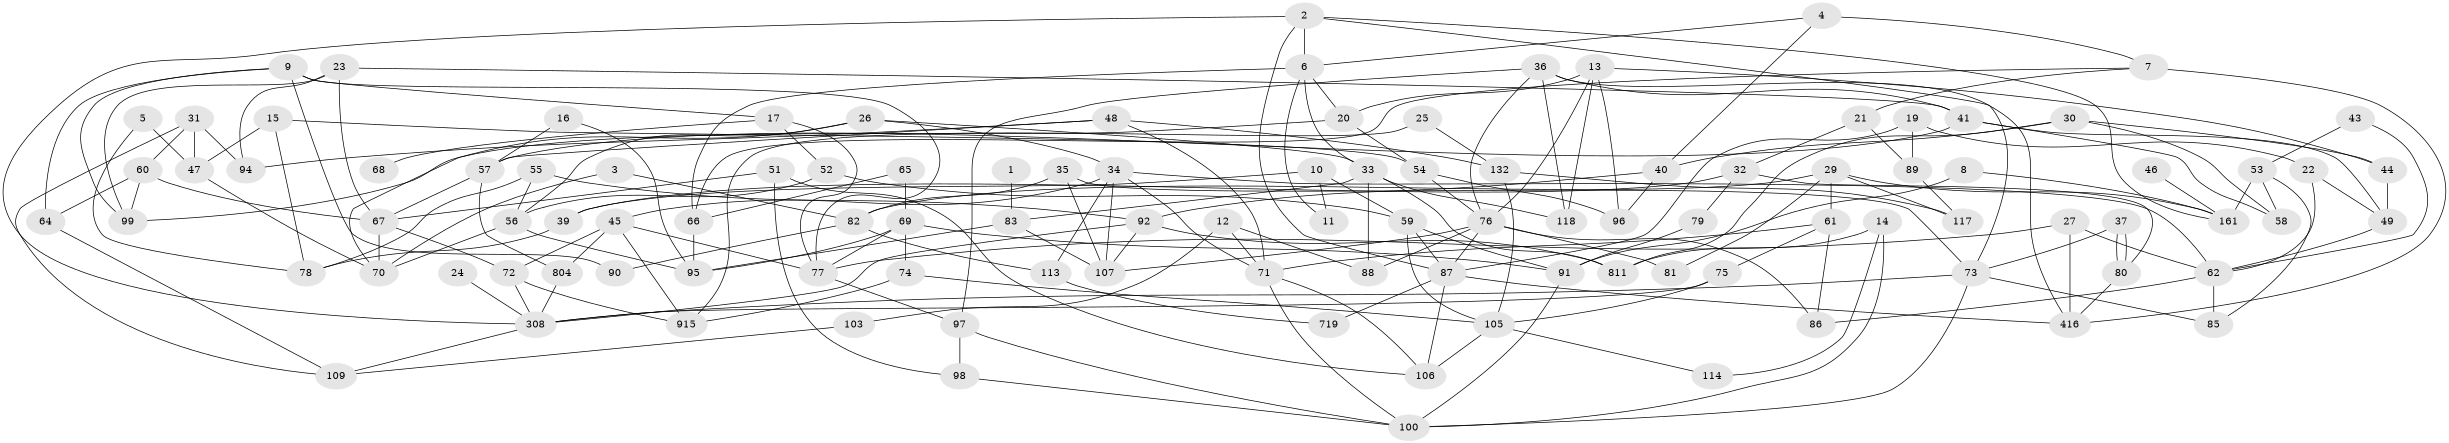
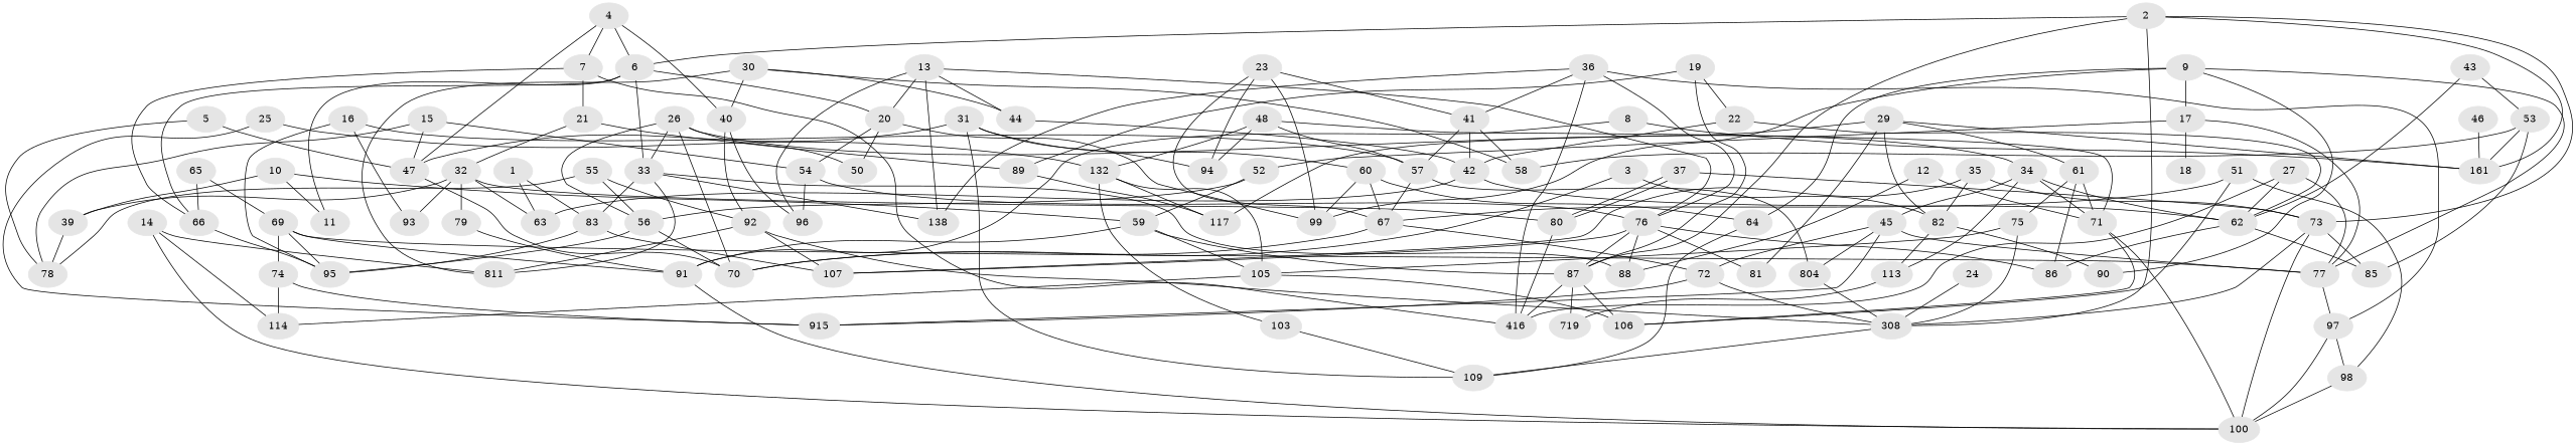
  graph {
    node [color=gray90 style=filled]
    1
+   63
    83
    95
    107
    2
    6
    73
    87
    n10 [label=161]
    n11 [label=308]
    11
    20
    33
    66
    100
    85
    n18 [label=416]
    106
    n20 [label=719]
    109
    3
    70
    82
    90
    113
    4
    7
    40
    47
    21
    96
    92
    5
    78
    99
    54
+   50
    88
-   118
+   118 [label=138]
    n41 [label=811]
    89
    32
    8
    91
    9
    17
    64
    77
-   18 [label=68]
+   18
    52
    27
    62
    97
    10
    39
    59
    105
    12
    71
    13
    44
    76
-   49
+   49 [label=42]
    81
    86
    14
    114
    15
    16
    57
+   93
    67
    n74 [label=804]
    56
    19
    22
    117
    79
    80
    23
    41
    94
    58
    72
    24
    n87 [label=132]
    25
    n89 [label=915]
    103
    26
    34
    45
    46
    29
    61
    75
    30
    31
    60
    35
    36
    98
    37
    48
    43
    53
    51
    55
    65
    69
    74
+   1 -- 63
    1 -- 83
    83 -- 95
    83 -- 107
    2 -- 6
    2 -- 73
    2 -- 87
    2 -- n10
    2 -- n11
    6 -- 11
    6 -- 20
    6 -- 33
    6 -- 66
    73 -- n11
    73 -- 100
    73 -- 85
    87 -- n18
    87 -- 106
    87 -- n20
    n11 -- 109
    20 -- 99
    20 -- 54
+   20 -- 50
    33 -- 83
    33 -- 88
    33 -- 118
    33 -- n41
    66 -- 95
    3 -- 70
    3 -- 82
    82 -- 90
    82 -- 113
    113 -- n20
    4 -- 6
    4 -- 7
    4 -- 40
+   4 -- 47
    7 -- 66
    7 -- n18
    7 -- 21
    40 -- 96
    40 -- 92
    47 -- 70
    21 -- 89
    21 -- 32
    92 -- 107
    92 -- n11
    92 -- n41
    5 -- 47
    5 -- 78
    54 -- 96
    54 -- 76
    89 -- 117
+   32 -- 63
    32 -- 39
+   32 -- 93
    32 -- 79
    32 -- 80
    8 -- n10
    8 -- 91
    91 -- 100
    9 -- 90
    9 -- 99
    9 -- 17
    9 -- 64
    9 -- 77
    17 -- 77
    17 -- 18
    17 -- 52
    64 -- 109
    77 -- 97
    52 -- 59
    52 -- 56
    27 -- n18
    27 -- 77
    27 -- 62
    62 -- 85
    62 -- 86
    97 -- 100
    97 -- 98
    10 -- 11
    10 -- 39
    10 -- 59
    39 -- 78
    59 -- 87
    59 -- 91
    59 -- 105
    105 -- 106
    105 -- 114
    12 -- 88
    12 -- 71
    71 -- 100
    71 -- 106
    13 -- 20
    13 -- 96
    13 -- 118
    13 -- 44
    13 -- 76
    44 -- 49
    76 -- 107
    76 -- 87
    76 -- 88
    76 -- 81
    76 -- 86
+   49 -- 63
    49 -- 62
    14 -- 100
    14 -- n41
    14 -- 114
    15 -- 47
    15 -- 78
    15 -- 54
    16 -- 95
    16 -- 57
+   16 -- 93
    57 -- 67
    57 -- n74
    67 -- 70
    67 -- 72
    n74 -- n11
    56 -- 95
    56 -- 70
    19 -- 87
    19 -- 89
    19 -- 22
    22 -- 62
    22 -- 49
    79 -- 91
    80 -- n18
    23 -- 99
    23 -- 67
    23 -- 41
    23 -- 94
    41 -- 49
    41 -- 57
    41 -- 58
    72 -- n11
    72 -- n89
    24 -- n11
    n87 -- 105
    n87 -- 117
-   12 -- 103
+   n87 -- 103
    25 -- n87
    25 -- n89
    103 -- 109
    26 -- 33
    26 -- 70
+   26 -- 50
    26 -- 56
    26 -- 34
-   34 -- 107
    34 -- 113
    34 -- 62
    34 -- 71
    34 -- 45
    45 -- 77
    45 -- n74
    45 -- 72
    45 -- n89
    46 -- n10
    29 -- n10
    29 -- 82
    29 -- 81
    29 -- 117
    29 -- 61
    61 -- 71
    61 -- 86
    61 -- 75
    75 -- n11
    75 -- 105
    30 -- 40
    30 -- n41
    30 -- 44
    30 -- 58
    31 -- 109
    31 -- 47
    31 -- 94
    31 -- 60
    60 -- 99
    60 -- 64
    60 -- 67
    35 -- 107
    35 -- 73
    35 -- 82
    36 -- n18
    36 -- 118
    36 -- 97
    36 -- 76
    36 -- 41
    98 -- 100
    37 -- 73
    37 -- 80
    37 -- 80
    48 -- 71
    48 -- 57
    48 -- 94
    48 -- n87
    43 -- 62
    43 -- 53
    53 -- n10
    53 -- 85
    53 -- 58
    51 -- 106
    51 -- 67
    51 -- 98
    55 -- 92
    55 -- 78
    55 -- 56
    65 -- 66
    65 -- 69
    69 -- 95
    69 -- 91
    69 -- 77
    69 -- 74
-   74 -- 105
+   74 -- 114
    74 -- n89
  }
